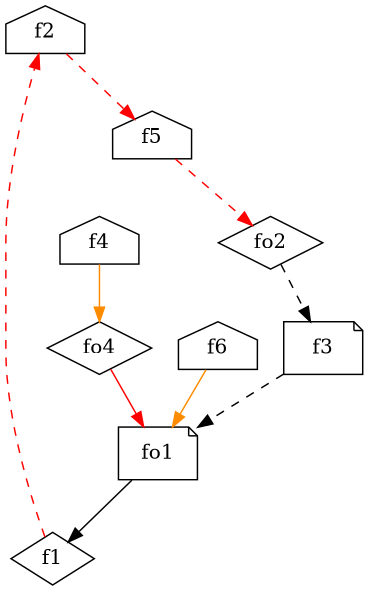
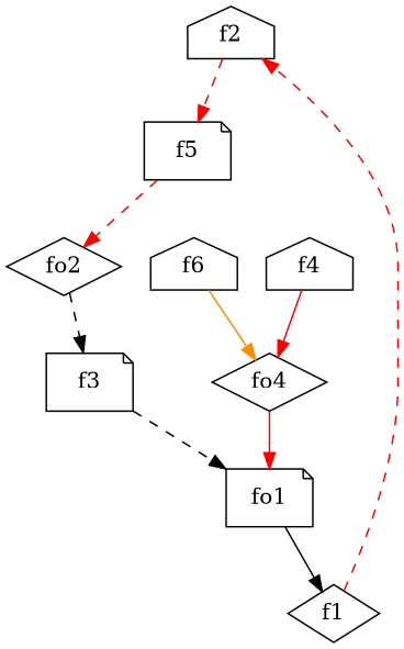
  strict digraph {
    node [shape=house]
    edge [color=red style=dashed weight=2]
    f2
    f1 [shape=diamond]
-   f5
+   f5 [shape=note]
    fo2 [shape=diamond]
    f3 [shape=note]
    fo1 [shape=note]
    f4
    n8 [label=fo4 shape=diamond]
    f6
    f2 -> f5
    f1 -> f2
    f5 -> fo2
    fo2 -> f3 [color=black]
    f3 -> fo1 [color=black]
    fo1 -> f1 [color=black style=solid]
-   f4 -> n8 [color=darkorange style=solid]
+   f4 -> n8 [style=solid]
    n8 -> fo1 [style=solid]
-   f6 -> fo1 [color=darkorange style=solid]
+   f6 -> n8 [color=darkorange style=solid]
  }
